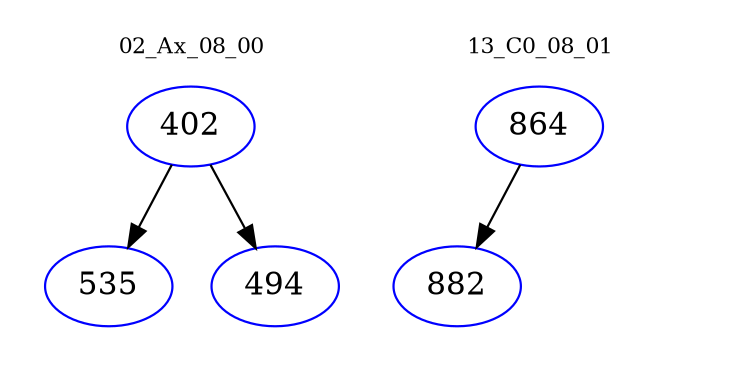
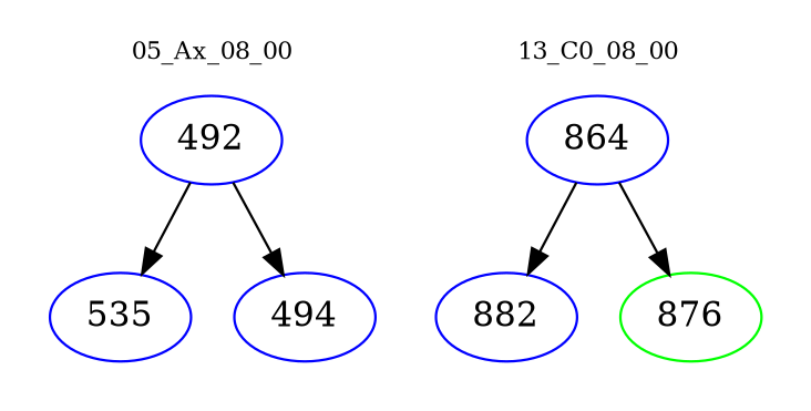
  digraph {
    node [color=blue]
    edge [color=black]
-   n1 [label=402]
+   n1 [label=492]
    n2 [label=535]
    n3 [label=494]
    n4 [label=864]
    n5 [label=882]
+   n6 [color=green label=876]
    subgraph cluster_1 {
      color=white
      fontsize=10
-     label="02_Ax_08_00"
+     label="05_Ax_08_00"
      n1
      n2
      n3
    }
    subgraph cluster_2 {
      color=white
      fontsize=10
-     label="13_C0_08_01"
+     label="13_C0_08_00"
      n4
      n5
+     n6
    }
    n1 -> n2
    n1 -> n3
    n4 -> n5
+   n4 -> n6
  }
